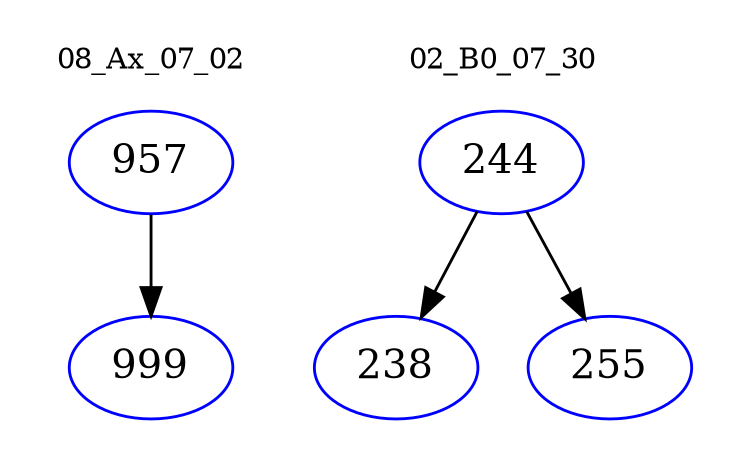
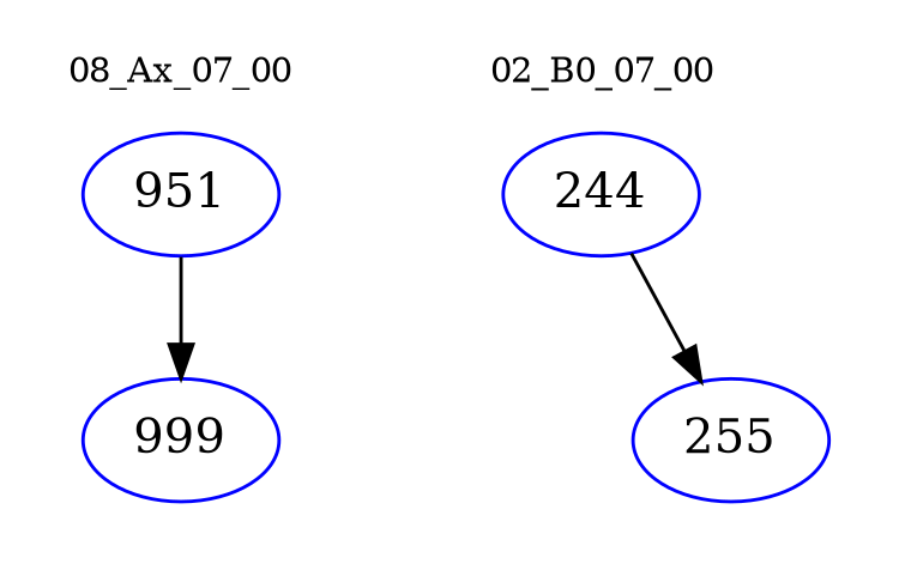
  digraph {
    node [color=blue]
    edge [color=black]
-   n1 [label=957]
+   n1 [label=951]
    n2 [label=999]
    n3 [label=244]
-   n4 [label=238]
    n5 [label=255]
    subgraph cluster_1 {
      color=white
      fontsize=10
-     label="08_Ax_07_02"
+     label="08_Ax_07_00"
      n1
      n2
    }
    subgraph cluster_2 {
      color=white
      fontsize=10
-     label="02_B0_07_30"
+     label="02_B0_07_00"
      n3
-     n4
      n5
    }
    n1 -> n2
-   n3 -> n4
    n3 -> n5
  }
